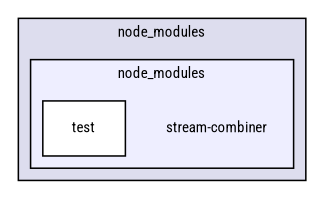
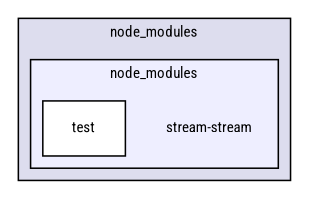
  digraph {
    compound=true
    fontname="Roboto Condensed"
    node [fontname="Roboto Condensed" fontsize=10]
-   n1 [label="stream-combiner" shape=plaintext]
+   n1 [label="stream-stream" shape=plaintext]
    n2 [color=black fillcolor=white label=test shape=box style=filled]
    subgraph cluster_1 {
      bgcolor="#ddddee"
      fontsize=10
      label=node_modules
      pencolor=black
      subgraph cluster_2 {
        bgcolor="#eeeeff"
        fontsize=10
        pencolor=black
        n1
        n2
      }
    }
  }
